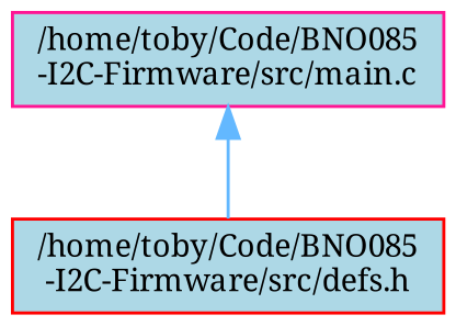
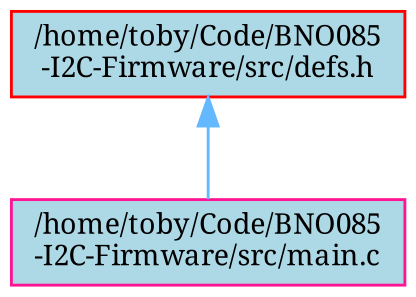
  digraph {
    fontname="Noto Serif"
    node [fillcolor=lightblue fontname="Noto Serif" fontsize=10 shape=box style=filled]
    n1 [color=red fontcolor=black height=0.2 label="/home/toby/Code/BNO085\l-I2C-Firmware/src/defs.h" width=0.4]
    n2 [color=deeppink height=0.2 label="/home/toby/Code/BNO085\l-I2C-Firmware/src/main.c" width=0.4]
-   n2 -> n1 [color=steelblue1 dir=back fontname="Noto Serif" fontsize=10 labelfontname=Helvetica labelfontsize=10 style=solid]
+   n1 -> n2 [color=steelblue1 dir=back fontname="Noto Serif" fontsize=10 labelfontname=Helvetica labelfontsize=10 style=solid]
  }
